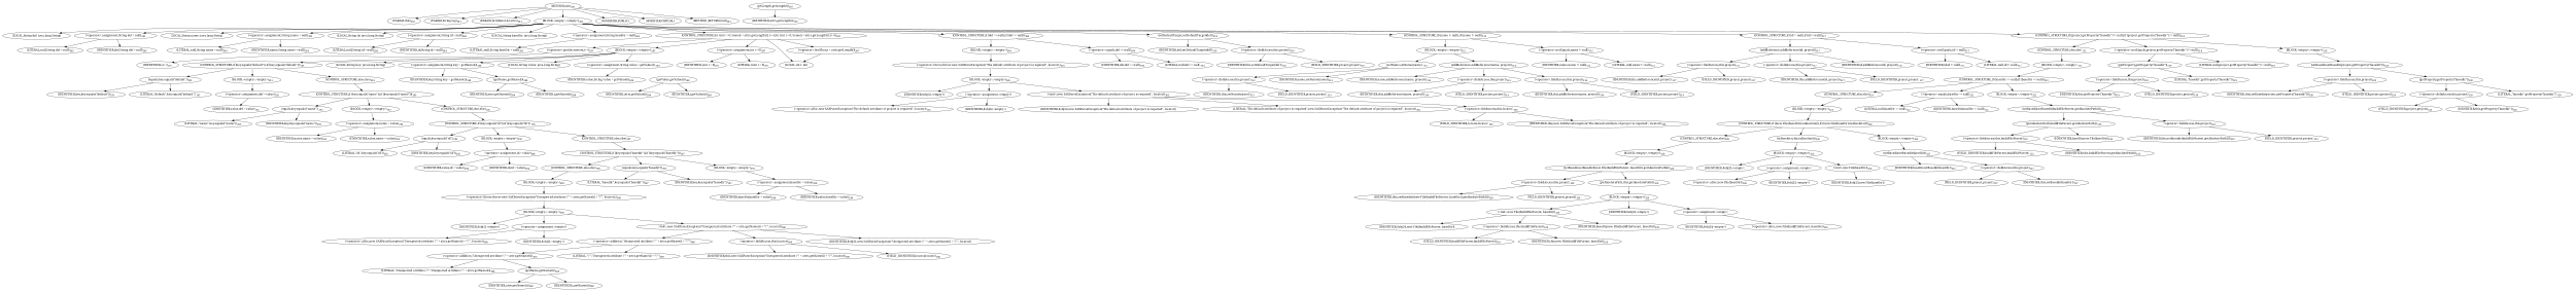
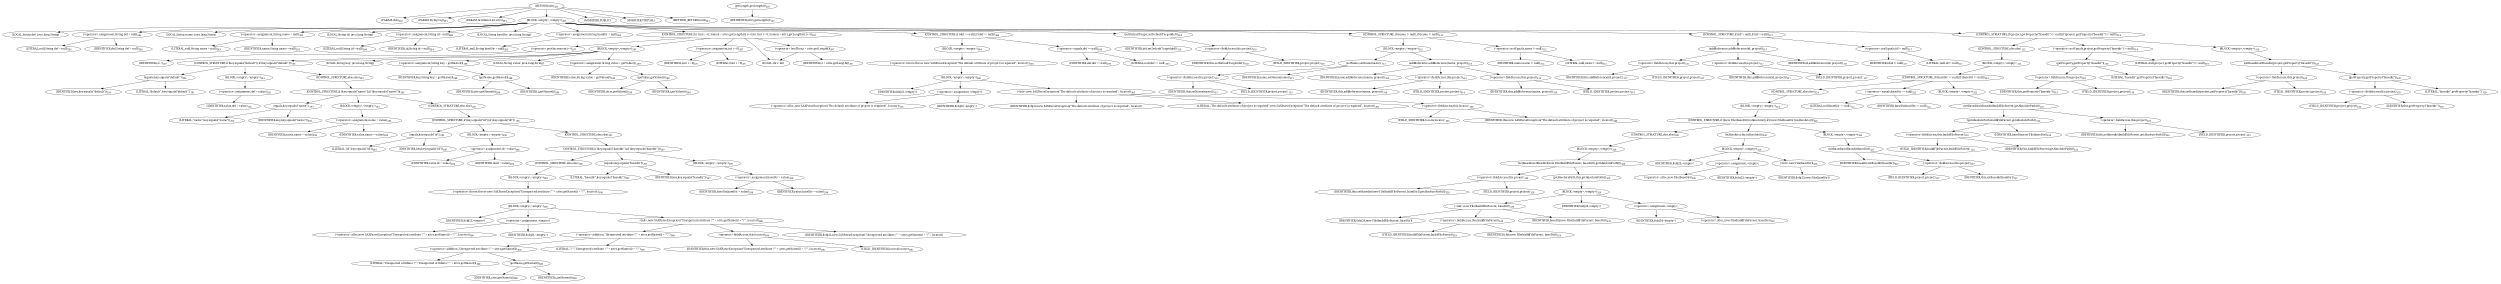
  digraph {
    fontname="Noto Serif"
    node [fontname="Noto Serif"]
    edge [fontname="Noto Serif"]
    n1 [label=<(METHOD,init)<SUB>281</SUB>>]
    n2 [label=<(PARAM,this)<SUB>281</SUB>>]
    n3 [label=<(PARAM,String tag)<SUB>281</SUB>>]
    n4 [label=<(PARAM,AttributeList attrs)<SUB>281</SUB>>]
    n5 [label=<(BLOCK,&lt;empty&gt;,&lt;empty&gt;)<SUB>281</SUB>>]
    n6 [label=<(MODIFIER,PUBLIC)>]
    n7 [label=<(MODIFIER,VIRTUAL)>]
    n8 [label=<(METHOD_RETURN,void)<SUB>281</SUB>>]
    n9 [label=<(LOCAL,String def: java.lang.String)>]
    n10 [label=<(&lt;operator&gt;.assignment,String def = null)<SUB>282</SUB>>]
    n11 [label=<(LOCAL,String name: java.lang.String)>]
    n12 [label=<(&lt;operator&gt;.assignment,String name = null)<SUB>283</SUB>>]
    n13 [label=<(LOCAL,String id: java.lang.String)>]
    n14 [label=<(&lt;operator&gt;.assignment,String id = null)<SUB>984</SUB>>]
    n15 [label=<(LOCAL,String baseDir: java.lang.String)>]
    n16 [label=<(&lt;operator&gt;.assignment,String baseDir = null)<SUB>285</SUB>>]
    n17 [label=<(CONTROL_STRUCTURE,for (int i = 0; Some(i &lt; attrs.getLength()); i++),for (int i = 0; Some(i &lt; attrs.getLength()); i++))<SUB>287</SUB>>]
    n18 [label=<(CONTROL_STRUCTURE,if (def == null),if (def == null))<SUB>304</SUB>>]
    n19 [label=<(setDefaultTarget,setDefaultTarget(def))<SUB>310</SUB>>]
    n20 [label=<(CONTROL_STRUCTURE,if (name != null),if (name != null))<SUB>312</SUB>>]
    n21 [label=<(CONTROL_STRUCTURE,if (id != null),if (id != null))<SUB>317</SUB>>]
    n22 [label=<(CONTROL_STRUCTURE,if (project.getProperty(&quot;basedir&quot;) != null),if (project.getProperty(&quot;basedir&quot;) != null))<SUB>319</SUB>>]
    n23 [label=<(IDENTIFIER,def,String def = null)<SUB>282</SUB>>]
    n24 [label=<(LITERAL,null,String def = null)<SUB>282</SUB>>]
    n25 [label=<(IDENTIFIER,name,String name = null)<SUB>283</SUB>>]
    n26 [label=<(LITERAL,null,String name = null)<SUB>283</SUB>>]
    n27 [label=<(IDENTIFIER,id,String id = null)<SUB>284</SUB>>]
    n28 [label=<(LITERAL,null,String id = null)<SUB>284</SUB>>]
    n29 [label=<(LITERAL,null,String baseDir = null)<SUB>285</SUB>>]
    n30 [label=<(LOCAL,int i: int)>]
    n31 [label=<(&lt;operator&gt;.assignment,int i = 0)<SUB>287</SUB>>]
    n32 [label=<(&lt;operator&gt;.lessThan,i &lt; attrs.getLength())<SUB>287</SUB>>]
    n33 [label=<(&lt;operator&gt;.postIncrement,i++)<SUB>287</SUB>>]
    n34 [label=<(BLOCK,&lt;empty&gt;,&lt;empty&gt;)<SUB>287</SUB>>]
    n35 [label=<(&lt;operator&gt;.equals,def == null)<SUB>304</SUB>>]
    n36 [label=<(BLOCK,&lt;empty&gt;,&lt;empty&gt;)<SUB>304</SUB>>]
    n37 [label=<(&lt;operator&gt;.fieldAccess,this.project)<SUB>310</SUB>>]
    n38 [label=<(IDENTIFIER,def,setDefaultTarget(def))<SUB>310</SUB>>]
    n39 [label=<(&lt;operator&gt;.notEquals,name != null)<SUB>312</SUB>>]
    n40 [label=<(BLOCK,&lt;empty&gt;,&lt;empty&gt;)<SUB>312</SUB>>]
    n41 [label=<(&lt;operator&gt;.notEquals,id != null)<SUB>317</SUB>>]
    n42 [label=<(addReference,addReference(id, project))<SUB>317</SUB>>]
    n43 [label=<(&lt;operator&gt;.notEquals,project.getProperty(&quot;basedir&quot;) != null)<SUB>319</SUB>>]
    n44 [label=<(BLOCK,&lt;empty&gt;,&lt;empty&gt;)<SUB>319</SUB>>]
    n45 [label=<(CONTROL_STRUCTURE,else,else)<SUB>321</SUB>>]
    n46 [label=<(IDENTIFIER,i,int i = 0)<SUB>287</SUB>>]
    n47 [label=<(LITERAL,0,int i = 0)<SUB>287</SUB>>]
+   n48 [label=<(IDENTIFIER,i,i &lt; attrs.getLength())<SUB>287</SUB>>]
    n49 [label=<(IDENTIFIER,i,i++)<SUB>287</SUB>>]
    n50 [label=<(LOCAL,String key: java.lang.String)>]
    n51 [label=<(&lt;operator&gt;.assignment,String key = getName(i))<SUB>288</SUB>>]
    n52 [label=<(LOCAL,String value: java.lang.String)>]
    n53 [label=<(&lt;operator&gt;.assignment,String value = getValue(i))<SUB>289</SUB>>]
    n54 [label=<(CONTROL_STRUCTURE,if (key.equals(&quot;default&quot;)),if (key.equals(&quot;default&quot;)))<SUB>291</SUB>>]
    n55 [label=<(getLength,getLength())<SUB>287</SUB>>]
    n56 [label=<(IDENTIFIER,attrs,getLength())<SUB>287</SUB>>]
    n57 [label=<(IDENTIFIER,key,String key = getName(i))<SUB>288</SUB>>]
    n58 [label=<(getName,getName(i))<SUB>288</SUB>>]
    n59 [label=<(IDENTIFIER,value,String value = getValue(i))<SUB>289</SUB>>]
    n60 [label=<(getValue,getValue(i))<SUB>289</SUB>>]
    n61 [label=<(equals,key.equals(&quot;default&quot;))<SUB>291</SUB>>]
    n62 [label=<(BLOCK,&lt;empty&gt;,&lt;empty&gt;)<SUB>291</SUB>>]
    n63 [label=<(CONTROL_STRUCTURE,else,else)<SUB>293</SUB>>]
    n64 [label=<(IDENTIFIER,attrs,getName(i))<SUB>288</SUB>>]
    n65 [label=<(IDENTIFIER,i,getName(i))<SUB>288</SUB>>]
    n66 [label=<(IDENTIFIER,attrs,getValue(i))<SUB>289</SUB>>]
    n67 [label=<(IDENTIFIER,i,getValue(i))<SUB>289</SUB>>]
    n68 [label=<(IDENTIFIER,key,key.equals(&quot;default&quot;))<SUB>291</SUB>>]
    n69 [label=<(LITERAL,&quot;default&quot;,key.equals(&quot;default&quot;))<SUB>291</SUB>>]
    n70 [label=<(&lt;operator&gt;.assignment,def = value)<SUB>292</SUB>>]
    n71 [label=<(CONTROL_STRUCTURE,if (key.equals(&quot;name&quot;)),if (key.equals(&quot;name&quot;)))<SUB>293</SUB>>]
    n72 [label=<(IDENTIFIER,value,def = value)<SUB>292</SUB>>]
    n73 [label=<(equals,key.equals(&quot;name&quot;))<SUB>293</SUB>>]
    n74 [label=<(BLOCK,&lt;empty&gt;,&lt;empty&gt;)<SUB>293</SUB>>]
    n75 [label=<(CONTROL_STRUCTURE,else,else)<SUB>295</SUB>>]
    n76 [label=<(IDENTIFIER,key,key.equals(&quot;name&quot;))<SUB>293</SUB>>]
    n77 [label=<(LITERAL,&quot;name&quot;,key.equals(&quot;name&quot;))<SUB>293</SUB>>]
    n78 [label=<(&lt;operator&gt;.assignment,name = value)<SUB>294</SUB>>]
    n79 [label=<(CONTROL_STRUCTURE,if (key.equals(&quot;id&quot;)),if (key.equals(&quot;id&quot;)))<SUB>295</SUB>>]
    n80 [label=<(IDENTIFIER,name,name = value)<SUB>294</SUB>>]
    n81 [label=<(IDENTIFIER,value,name = value)<SUB>294</SUB>>]
    n82 [label=<(equals,key.equals(&quot;id&quot;))<SUB>295</SUB>>]
    n83 [label=<(BLOCK,&lt;empty&gt;,&lt;empty&gt;)<SUB>295</SUB>>]
    n84 [label=<(CONTROL_STRUCTURE,else,else)<SUB>297</SUB>>]
    n85 [label=<(IDENTIFIER,key,key.equals(&quot;id&quot;))<SUB>295</SUB>>]
    n86 [label=<(LITERAL,&quot;id&quot;,key.equals(&quot;id&quot;))<SUB>295</SUB>>]
    n87 [label=<(&lt;operator&gt;.assignment,id = value)<SUB>296</SUB>>]
    n88 [label=<(CONTROL_STRUCTURE,if (key.equals(&quot;basedir&quot;)),if (key.equals(&quot;basedir&quot;)))<SUB>297</SUB>>]
    n89 [label=<(IDENTIFIER,id,id = value)<SUB>296</SUB>>]
    n90 [label=<(IDENTIFIER,value,id = value)<SUB>296</SUB>>]
    n91 [label=<(equals,key.equals(&quot;basedir&quot;))<SUB>297</SUB>>]
    n92 [label=<(BLOCK,&lt;empty&gt;,&lt;empty&gt;)<SUB>297</SUB>>]
    n93 [label=<(CONTROL_STRUCTURE,else,else)<SUB>299</SUB>>]
    n94 [label=<(IDENTIFIER,key,key.equals(&quot;basedir&quot;))<SUB>297</SUB>>]
    n95 [label=<(LITERAL,&quot;basedir&quot;,key.equals(&quot;basedir&quot;))<SUB>297</SUB>>]
    n96 [label=<(&lt;operator&gt;.assignment,baseDir = value)<SUB>298</SUB>>]
    n97 [label=<(BLOCK,&lt;empty&gt;,&lt;empty&gt;)<SUB>299</SUB>>]
    n98 [label=<(IDENTIFIER,baseDir,baseDir = value)<SUB>298</SUB>>]
    n99 [label=<(IDENTIFIER,value,baseDir = value)<SUB>298</SUB>>]
    n100 [label=<(&lt;operator&gt;.throw,throw new SAXParseException(&quot;Unexpected attribute \&quot;&quot; + attrs.getName(i) + &quot;\&quot;&quot;, locator);)<SUB>300</SUB>>]
    n101 [label=<(BLOCK,&lt;empty&gt;,&lt;empty&gt;)<SUB>300</SUB>>]
    n102 [label=<(&lt;operator&gt;.assignment,&lt;empty&gt;)>]
    n103 [label=<(&lt;init&gt;,new SAXParseException(&quot;Unexpected attribute \&quot;&quot; + attrs.getName(i) + &quot;\&quot;&quot;, locator))<SUB>300</SUB>>]
    n104 [label=<(IDENTIFIER,$obj21,&lt;empty&gt;)>]
    n105 [label=<(IDENTIFIER,$obj21,&lt;empty&gt;)>]
    n106 [label=<(&lt;operator&gt;.alloc,new SAXParseException(&quot;Unexpected attribute \&quot;&quot; + attrs.getName(i) + &quot;\&quot;&quot;, locator))<SUB>300</SUB>>]
    n107 [label=<(IDENTIFIER,$obj21,new SAXParseException(&quot;Unexpected attribute \&quot;&quot; + attrs.getName(i) + &quot;\&quot;&quot;, locator))>]
    n108 [label=<(&lt;operator&gt;.addition,&quot;Unexpected attribute \&quot;&quot; + attrs.getName(i) + &quot;\&quot;&quot;)<SUB>300</SUB>>]
    n109 [label=<(&lt;operator&gt;.fieldAccess,this.locator)<SUB>300</SUB>>]
    n110 [label=<(&lt;operator&gt;.addition,&quot;Unexpected attribute \&quot;&quot; + attrs.getName(i))<SUB>300</SUB>>]
    n111 [label=<(LITERAL,&quot;\&quot;&quot;,&quot;Unexpected attribute \&quot;&quot; + attrs.getName(i) + &quot;\&quot;&quot;)<SUB>300</SUB>>]
    n112 [label=<(IDENTIFIER,this,new SAXParseException(&quot;Unexpected attribute \&quot;&quot; + attrs.getName(i) + &quot;\&quot;&quot;, locator))<SUB>300</SUB>>]
    n113 [label=<(FIELD_IDENTIFIER,locator,locator)<SUB>300</SUB>>]
    n114 [label=<(LITERAL,&quot;Unexpected attribute \&quot;&quot;,&quot;Unexpected attribute \&quot;&quot; + attrs.getName(i))<SUB>300</SUB>>]
    n115 [label=<(getName,getName(i))<SUB>300</SUB>>]
    n116 [label=<(IDENTIFIER,attrs,getName(i))<SUB>300</SUB>>]
    n117 [label=<(IDENTIFIER,i,getName(i))<SUB>300</SUB>>]
    n118 [label=<(IDENTIFIER,def,def == null)<SUB>304</SUB>>]
    n119 [label=<(LITERAL,null,def == null)<SUB>304</SUB>>]
    n120 [label=<(&lt;operator&gt;.throw,throw new SAXParseException(&quot;The default attribute of project is required&quot;, locator);)<SUB>305</SUB>>]
    n121 [label=<(BLOCK,&lt;empty&gt;,&lt;empty&gt;)<SUB>305</SUB>>]
    n122 [label=<(&lt;operator&gt;.assignment,&lt;empty&gt;)>]
    n123 [label=<(&lt;init&gt;,new SAXParseException(&quot;The default attribute of project is required&quot;, locator))<SUB>305</SUB>>]
    n124 [label=<(IDENTIFIER,$obj22,&lt;empty&gt;)>]
    n125 [label=<(IDENTIFIER,$obj22,&lt;empty&gt;)>]
    n126 [label=<(&lt;operator&gt;.alloc,new SAXParseException(&quot;The default attribute of project is required&quot;, locator))<SUB>305</SUB>>]
    n127 [label=<(IDENTIFIER,$obj22,new SAXParseException(&quot;The default attribute of project is required&quot;, locator))>]
    n128 [label=<(LITERAL,&quot;The default attribute of project is required&quot;,new SAXParseException(&quot;The default attribute of project is required&quot;, locator))<SUB>305</SUB>>]
    n129 [label=<(&lt;operator&gt;.fieldAccess,this.locator)<SUB>306</SUB>>]
    n130 [label=<(IDENTIFIER,this,new SAXParseException(&quot;The default attribute of project is required&quot;, locator))<SUB>306</SUB>>]
    n131 [label=<(FIELD_IDENTIFIER,locator,locator)<SUB>306</SUB>>]
    n132 [label=<(IDENTIFIER,this,setDefaultTarget(def))<SUB>310</SUB>>]
    n133 [label=<(FIELD_IDENTIFIER,project,project)<SUB>310</SUB>>]
    n134 [label=<(IDENTIFIER,name,name != null)<SUB>312</SUB>>]
    n135 [label=<(LITERAL,null,name != null)<SUB>112</SUB>>]
    n136 [label=<(setName,setName(name))<SUB>313</SUB>>]
    n137 [label=<(addReference,addReference(name, project))<SUB>314</SUB>>]
    n138 [label=<(&lt;operator&gt;.fieldAccess,this.project)<SUB>313</SUB>>]
    n139 [label=<(IDENTIFIER,name,setName(name))<SUB>313</SUB>>]
    n140 [label=<(&lt;operator&gt;.fieldAccess,this.project)<SUB>314</SUB>>]
    n141 [label=<(IDENTIFIER,name,addReference(name, project))<SUB>314</SUB>>]
    n142 [label=<(&lt;operator&gt;.fieldAccess,this.project)<SUB>314</SUB>>]
    n143 [label=<(IDENTIFIER,this,setName(name))<SUB>313</SUB>>]
    n144 [label=<(FIELD_IDENTIFIER,project,project)<SUB>313</SUB>>]
    n145 [label=<(IDENTIFIER,this,addReference(name, project))<SUB>314</SUB>>]
    n146 [label=<(FIELD_IDENTIFIER,project,project)<SUB>314</SUB>>]
    n147 [label=<(IDENTIFIER,this,addReference(name, project))<SUB>314</SUB>>]
    n148 [label=<(FIELD_IDENTIFIER,project,project)<SUB>314</SUB>>]
    n149 [label=<(IDENTIFIER,id,id != null)<SUB>317</SUB>>]
    n150 [label=<(LITERAL,null,id != null)<SUB>317</SUB>>]
    n151 [label=<(&lt;operator&gt;.fieldAccess,this.project)<SUB>317</SUB>>]
    n152 [label=<(IDENTIFIER,id,addReference(id, project))<SUB>317</SUB>>]
    n153 [label=<(&lt;operator&gt;.fieldAccess,this.project)<SUB>317</SUB>>]
    n154 [label=<(IDENTIFIER,this,addReference(id, project))<SUB>317</SUB>>]
    n155 [label=<(FIELD_IDENTIFIER,project,project)<SUB>317</SUB>>]
    n156 [label=<(IDENTIFIER,this,addReference(id, project))<SUB>317</SUB>>]
    n157 [label=<(FIELD_IDENTIFIER,project,project)<SUB>317</SUB>>]
    n158 [label=<(getProperty,getProperty(&quot;basedir&quot;))<SUB>319</SUB>>]
    n159 [label=<(LITERAL,null,project.getProperty(&quot;basedir&quot;) != null)<SUB>319</SUB>>]
    n160 [label=<(setBasedir,setBasedir(project.getProperty(&quot;basedir&quot;)))<SUB>320</SUB>>]
    n161 [label=<(BLOCK,&lt;empty&gt;,&lt;empty&gt;)<SUB>321</SUB>>]
    n162 [label=<(&lt;operator&gt;.fieldAccess,this.project)<SUB>319</SUB>>]
    n163 [label=<(LITERAL,&quot;basedir&quot;,getProperty(&quot;basedir&quot;))<SUB>319</SUB>>]
    n164 [label=<(IDENTIFIER,this,getProperty(&quot;basedir&quot;))<SUB>319</SUB>>]
    n165 [label=<(FIELD_IDENTIFIER,project,project)<SUB>319</SUB>>]
    n166 [label=<(&lt;operator&gt;.fieldAccess,this.project)<SUB>320</SUB>>]
    n167 [label=<(getProperty,getProperty(&quot;basedir&quot;))<SUB>320</SUB>>]
    n168 [label=<(IDENTIFIER,this,setBasedir(project.getProperty(&quot;basedir&quot;)))<SUB>320</SUB>>]
    n169 [label=<(FIELD_IDENTIFIER,project,project)<SUB>320</SUB>>]
    n170 [label=<(&lt;operator&gt;.fieldAccess,this.project)<SUB>320</SUB>>]
    n171 [label=<(LITERAL,&quot;basedir&quot;,getProperty(&quot;basedir&quot;))<SUB>320</SUB>>]
    n172 [label=<(IDENTIFIER,this,getProperty(&quot;basedir&quot;))<SUB>320</SUB>>]
    n173 [label=<(FIELD_IDENTIFIER,project,project)<SUB>320</SUB>>]
    n174 [label=<(CONTROL_STRUCTURE,if (baseDir == null),if (baseDir == null))<SUB>322</SUB>>]
    n175 [label=<(&lt;operator&gt;.equals,baseDir == null)<SUB>322</SUB>>]
    n176 [label=<(BLOCK,&lt;empty&gt;,&lt;empty&gt;)<SUB>322</SUB>>]
    n177 [label=<(CONTROL_STRUCTURE,else,else)<SUB>324</SUB>>]
    n178 [label=<(IDENTIFIER,baseDir,baseDir == null)<SUB>922</SUB>>]
    n179 [label=<(LITERAL,null,baseDir == null)<SUB>322</SUB>>]
    n180 [label=<(setBasedir,setBasedir(buildFileParent.getAbsolutePath()))<SUB>323</SUB>>]
    n181 [label=<(BLOCK,&lt;empty&gt;,&lt;empty&gt;)<SUB>324</SUB>>]
    n182 [label=<(&lt;operator&gt;.fieldAccess,this.project)<SUB>323</SUB>>]
    n183 [label=<(getAbsolutePath,buildFileParent.getAbsolutePath())<SUB>323</SUB>>]
    n184 [label=<(IDENTIFIER,this,setBasedir(buildFileParent.getAbsolutePath()))<SUB>323</SUB>>]
    n185 [label=<(FIELD_IDENTIFIER,project,project)<SUB>323</SUB>>]
    n186 [label=<(&lt;operator&gt;.fieldAccess,this.buildFileParent)<SUB>323</SUB>>]
    n187 [label=<(IDENTIFIER,baseDir,new File(baseDir))<SUB>326</SUB>>]
    n188 [label=<(IDENTIFIER,this,buildFileParent.getAbsolutePath())<SUB>323</SUB>>]
    n189 [label=<(FIELD_IDENTIFIER,buildFileParent,buildFileParent)<SUB>323</SUB>>]
    n190 [label=<(CONTROL_STRUCTURE,if ((new File(baseDir)).isAbsolute()),if ((new File(baseDir)).isAbsolute()))<SUB>326</SUB>>]
    n191 [label=<(isAbsolute,this.isAbsolute())<SUB>326</SUB>>]
    n192 [label=<(BLOCK,&lt;empty&gt;,&lt;empty&gt;)<SUB>326</SUB>>]
    n193 [label=<(CONTROL_STRUCTURE,else,else)<SUB>328</SUB>>]
    n194 [label=<(BLOCK,&lt;empty&gt;,&lt;empty&gt;)<SUB>326</SUB>>]
    n195 [label=<(setBasedir,setBasedir(baseDir))<SUB>327</SUB>>]
    n196 [label=<(BLOCK,&lt;empty&gt;,&lt;empty&gt;)<SUB>328</SUB>>]
    n197 [label=<(&lt;operator&gt;.assignment,&lt;empty&gt;)>]
    n198 [label=<(&lt;init&gt;,new File(baseDir))<SUB>326</SUB>>]
    n199 [label=<(IDENTIFIER,$obj23,&lt;empty&gt;)>]
    n200 [label=<(IDENTIFIER,$obj23,&lt;empty&gt;)>]
    n201 [label=<(&lt;operator&gt;.alloc,new File(baseDir))<SUB>326</SUB>>]
    n202 [label=<(IDENTIFIER,$obj23,new File(baseDir))>]
    n203 [label=<(&lt;operator&gt;.fieldAccess,this.project)<SUB>327</SUB>>]
    n204 [label=<(IDENTIFIER,baseDir,setBasedir(baseDir))<SUB>327</SUB>>]
    n205 [label=<(IDENTIFIER,this,setBasedir(baseDir))<SUB>327</SUB>>]
    n206 [label=<(FIELD_IDENTIFIER,project,project)<SUB>327</SUB>>]
    n207 [label=<(setBasedir,setBasedir((new File(buildFileParent, baseDir)).getAbsolutePath()))<SUB>329</SUB>>]
    n208 [label=<(&lt;operator&gt;.fieldAccess,this.project)<SUB>329</SUB>>]
    n209 [label=<(getAbsolutePath,this.getAbsolutePath())<SUB>329</SUB>>]
    n210 [label=<(IDENTIFIER,this,setBasedir((new File(buildFileParent, baseDir)).getAbsolutePath()))<SUB>329</SUB>>]
    n211 [label=<(FIELD_IDENTIFIER,project,project)<SUB>329</SUB>>]
    n212 [label=<(BLOCK,&lt;empty&gt;,&lt;empty&gt;)<SUB>329</SUB>>]
    n213 [label=<(&lt;operator&gt;.assignment,&lt;empty&gt;)>]
    n214 [label=<(&lt;init&gt;,new File(buildFileParent, baseDir))<SUB>329</SUB>>]
    n215 [label=<(IDENTIFIER,$obj24,&lt;empty&gt;)>]
    n216 [label=<(IDENTIFIER,$obj24,&lt;empty&gt;)>]
    n217 [label=<(&lt;operator&gt;.alloc,new File(buildFileParent, baseDir))<SUB>329</SUB>>]
    n218 [label=<(IDENTIFIER,$obj24,new File(buildFileParent, baseDir))>]
    n219 [label=<(&lt;operator&gt;.fieldAccess,this.buildFileParent)<SUB>329</SUB>>]
    n220 [label=<(IDENTIFIER,baseDir,new File(buildFileParent, baseDir))<SUB>329</SUB>>]
    n221 [label=<(IDENTIFIER,this,new File(buildFileParent, baseDir))<SUB>329</SUB>>]
    n222 [label=<(FIELD_IDENTIFIER,buildFileParent,buildFileParent)<SUB>329</SUB>>]
    n1 -> n2
    n1 -> n3
    n1 -> n4
    n1 -> n5
    n1 -> n6
    n1 -> n7
    n1 -> n8
    n5 -> n9
    n5 -> n10
    n5 -> n11
    n5 -> n12
    n5 -> n13
    n5 -> n14
    n5 -> n15
    n5 -> n16
    n5 -> n17
    n5 -> n18
    n5 -> n19
    n5 -> n20
    n5 -> n21
    n5 -> n22
    n10 -> n23
    n10 -> n24
    n12 -> n25
    n12 -> n26
    n14 -> n27
    n14 -> n28
    n16 -> n29
    n17 -> n30
    n17 -> n31
    n17 -> n32
    n17 -> n33
    n17 -> n34
    n18 -> n35
    n18 -> n36
    n19 -> n37
    n19 -> n38
    n20 -> n39
    n20 -> n40
    n21 -> n41
    n21 -> n42
    n22 -> n43
    n22 -> n44
    n22 -> n45
    n31 -> n46
    n31 -> n47
    n32 -> n30
+   n32 -> n48
    n33 -> n49
    n34 -> n50
    n34 -> n51
    n34 -> n52
    n34 -> n53
    n34 -> n54
    n35 -> n118
    n35 -> n119
    n36 -> n120
    n37 -> n132
    n37 -> n133
    n39 -> n134
    n39 -> n135
    n40 -> n136
    n40 -> n137
    n41 -> n149
    n41 -> n150
    n42 -> n151
    n42 -> n152
    n42 -> n153
    n43 -> n158
    n43 -> n159
    n44 -> n160
    n45 -> n161
    n51 -> n57
    n51 -> n58
    n53 -> n59
+   n53 -> n60
    n54 -> n61
    n54 -> n62
    n54 -> n63
    n55 -> n56
    n58 -> n64
    n58 -> n65
    n60 -> n66
    n60 -> n67
    n61 -> n68
    n61 -> n69
    n62 -> n70
    n63 -> n71
    n70 -> n72
    n71 -> n73
    n71 -> n74
    n71 -> n75
    n73 -> n76
    n73 -> n77
    n74 -> n78
    n75 -> n79
    n78 -> n80
    n78 -> n81
    n79 -> n82
    n79 -> n83
    n79 -> n84
    n82 -> n85
    n82 -> n86
    n83 -> n87
    n84 -> n88
    n87 -> n89
    n87 -> n90
    n88 -> n91
    n88 -> n92
    n88 -> n93
    n91 -> n94
    n91 -> n95
    n92 -> n96
    n93 -> n97
    n96 -> n98
    n96 -> n99
    n97 -> n100
    n100 -> n101
    n101 -> n102
    n101 -> n103
    n101 -> n104
    n102 -> n105
    n102 -> n106
    n103 -> n107
    n103 -> n108
    n103 -> n109
    n108 -> n110
    n108 -> n111
    n109 -> n112
    n109 -> n113
    n110 -> n114
    n110 -> n115
    n115 -> n116
    n115 -> n117
    n120 -> n121
    n121 -> n122
    n121 -> n123
    n121 -> n124
    n122 -> n125
    n122 -> n126
    n123 -> n127
    n123 -> n128
    n123 -> n129
    n129 -> n130
    n129 -> n131
    n136 -> n138
    n136 -> n139
    n137 -> n140
    n137 -> n141
    n137 -> n142
    n138 -> n143
    n138 -> n144
    n140 -> n145
    n140 -> n146
    n142 -> n147
    n142 -> n148
    n151 -> n154
    n151 -> n155
    n153 -> n156
    n153 -> n157
    n158 -> n162
    n158 -> n163
    n160 -> n166
    n160 -> n167
    n161 -> n174
    n162 -> n164
    n162 -> n165
    n166 -> n168
    n166 -> n169
    n167 -> n170
    n167 -> n171
    n170 -> n172
    n170 -> n173
    n174 -> n175
    n174 -> n176
    n174 -> n177
    n175 -> n178
    n175 -> n179
    n176 -> n180
    n177 -> n181
    n180 -> n182
    n180 -> n183
    n181 -> n190
    n182 -> n184
    n182 -> n185
    n183 -> n186
    n183 -> n187
    n186 -> n188
    n186 -> n189
    n190 -> n191
    n190 -> n192
    n190 -> n193
    n191 -> n194
    n192 -> n195
    n193 -> n196
    n194 -> n197
    n194 -> n198
    n194 -> n199
    n195 -> n203
    n195 -> n204
    n196 -> n207
    n197 -> n200
    n197 -> n201
    n198 -> n202
    n203 -> n205
    n203 -> n206
    n207 -> n208
    n207 -> n209
    n208 -> n210
    n208 -> n211
    n209 -> n212
    n212 -> n213
    n212 -> n214
    n212 -> n215
    n213 -> n216
    n213 -> n217
    n214 -> n218
    n214 -> n219
    n214 -> n220
    n219 -> n221
    n219 -> n222
  }
